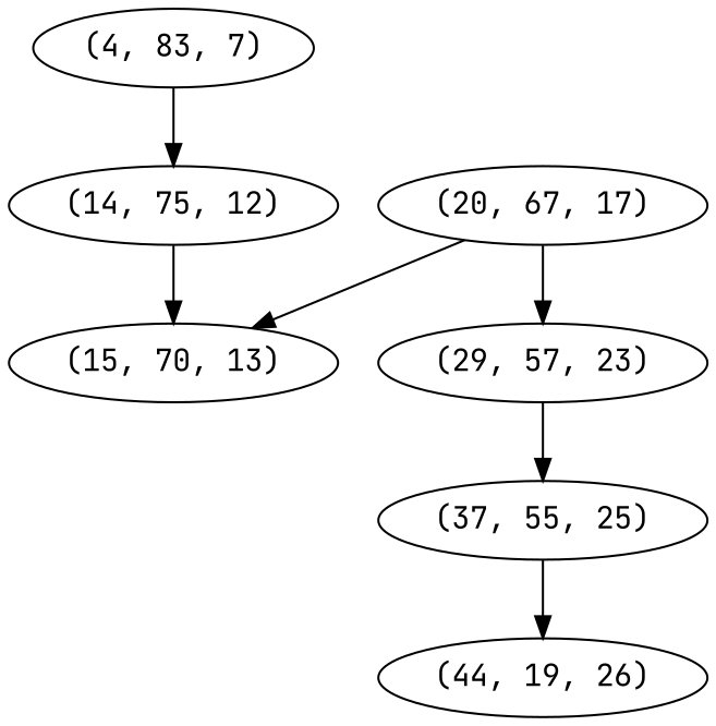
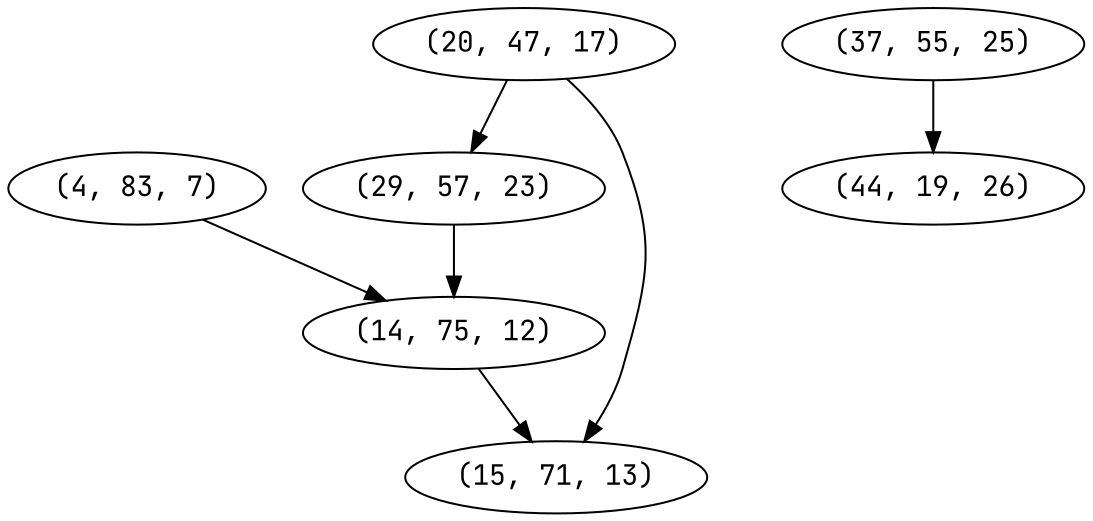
  digraph {
    fontname="JetBrains Mono"
    node [fontname="JetBrains Mono"]
    edge [fontname="JetBrains Mono"]
    n1 [label="(4, 83, 7)"]
    "(14, 75, 12)"
-   "(15, 71, 13)" [label="(15, 70, 13)"]
-   "(20, 67, 17)"
+   "(15, 71, 13)"
+   "(20, 67, 17)" [label="(20, 47, 17)"]
    "(29, 57, 23)"
    "(37, 55, 25)"
    n7 [label="(44, 19, 26)"]
    n1 -> "(14, 75, 12)"
    "(14, 75, 12)" -> "(15, 71, 13)"
    "(20, 67, 17)" -> "(15, 71, 13)"
    "(20, 67, 17)" -> "(29, 57, 23)"
-   "(29, 57, 23)" -> "(37, 55, 25)"
+   "(29, 57, 23)" -> "(14, 75, 12)"
    "(37, 55, 25)" -> n7
  }
